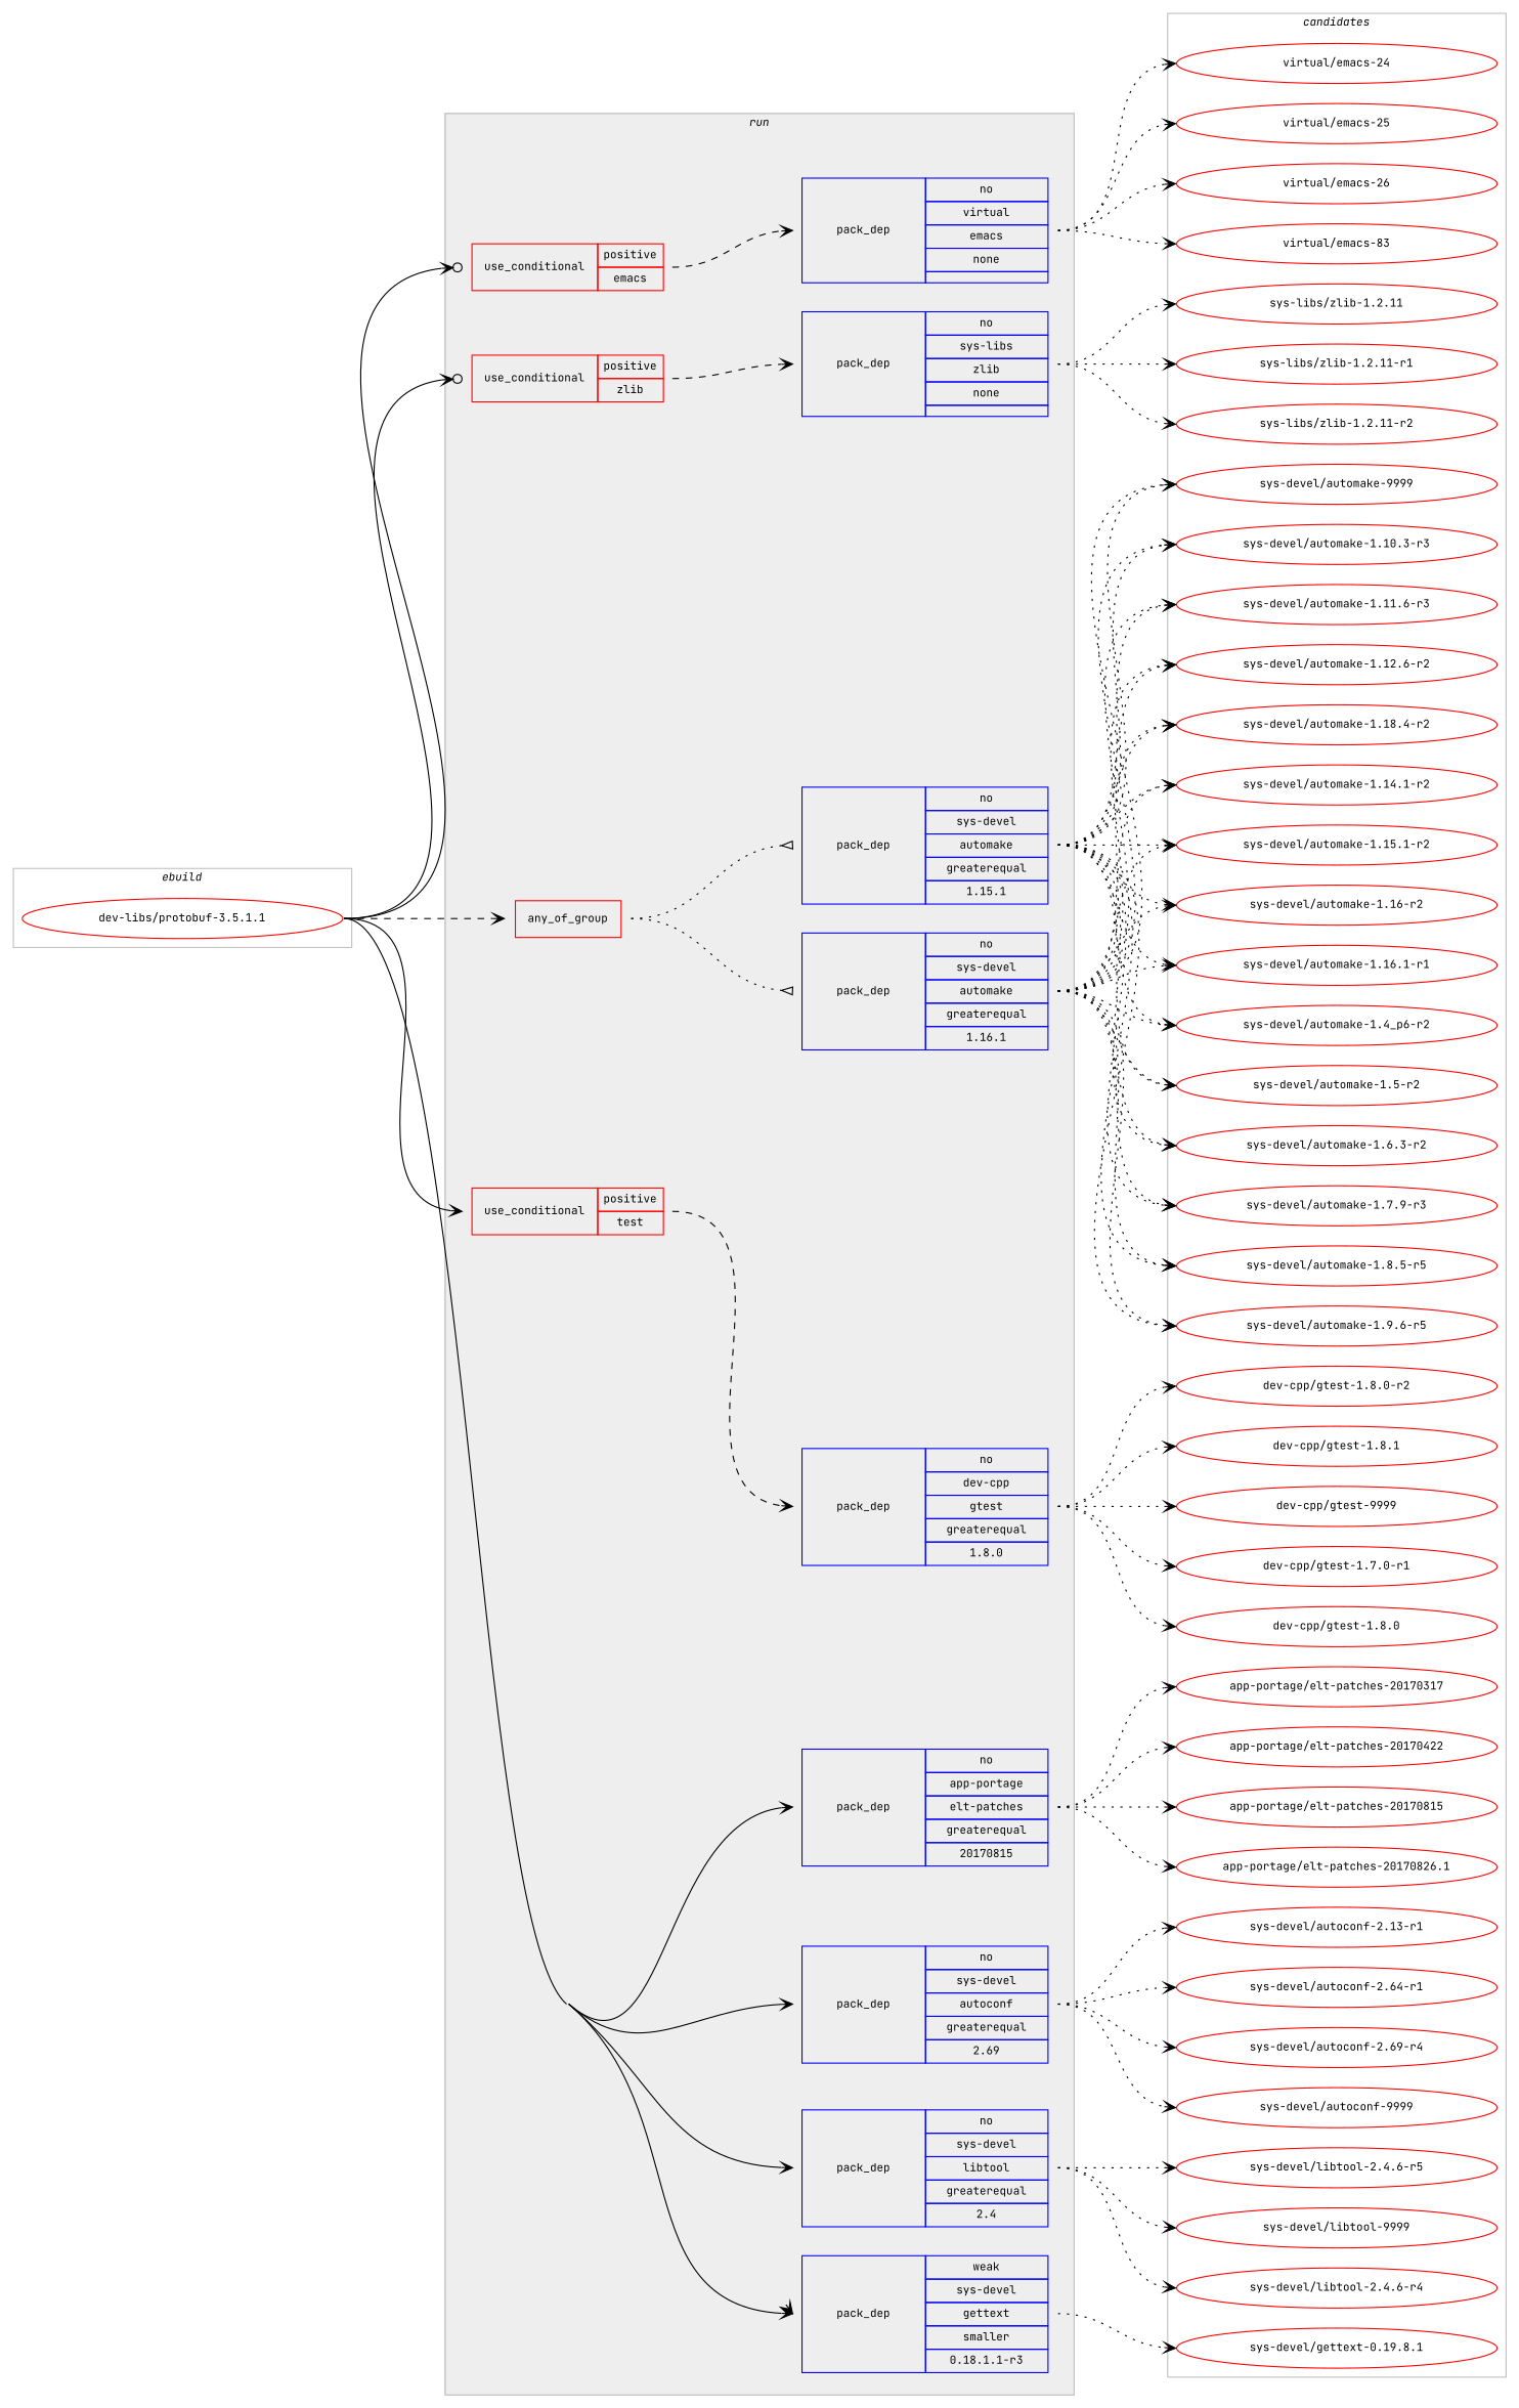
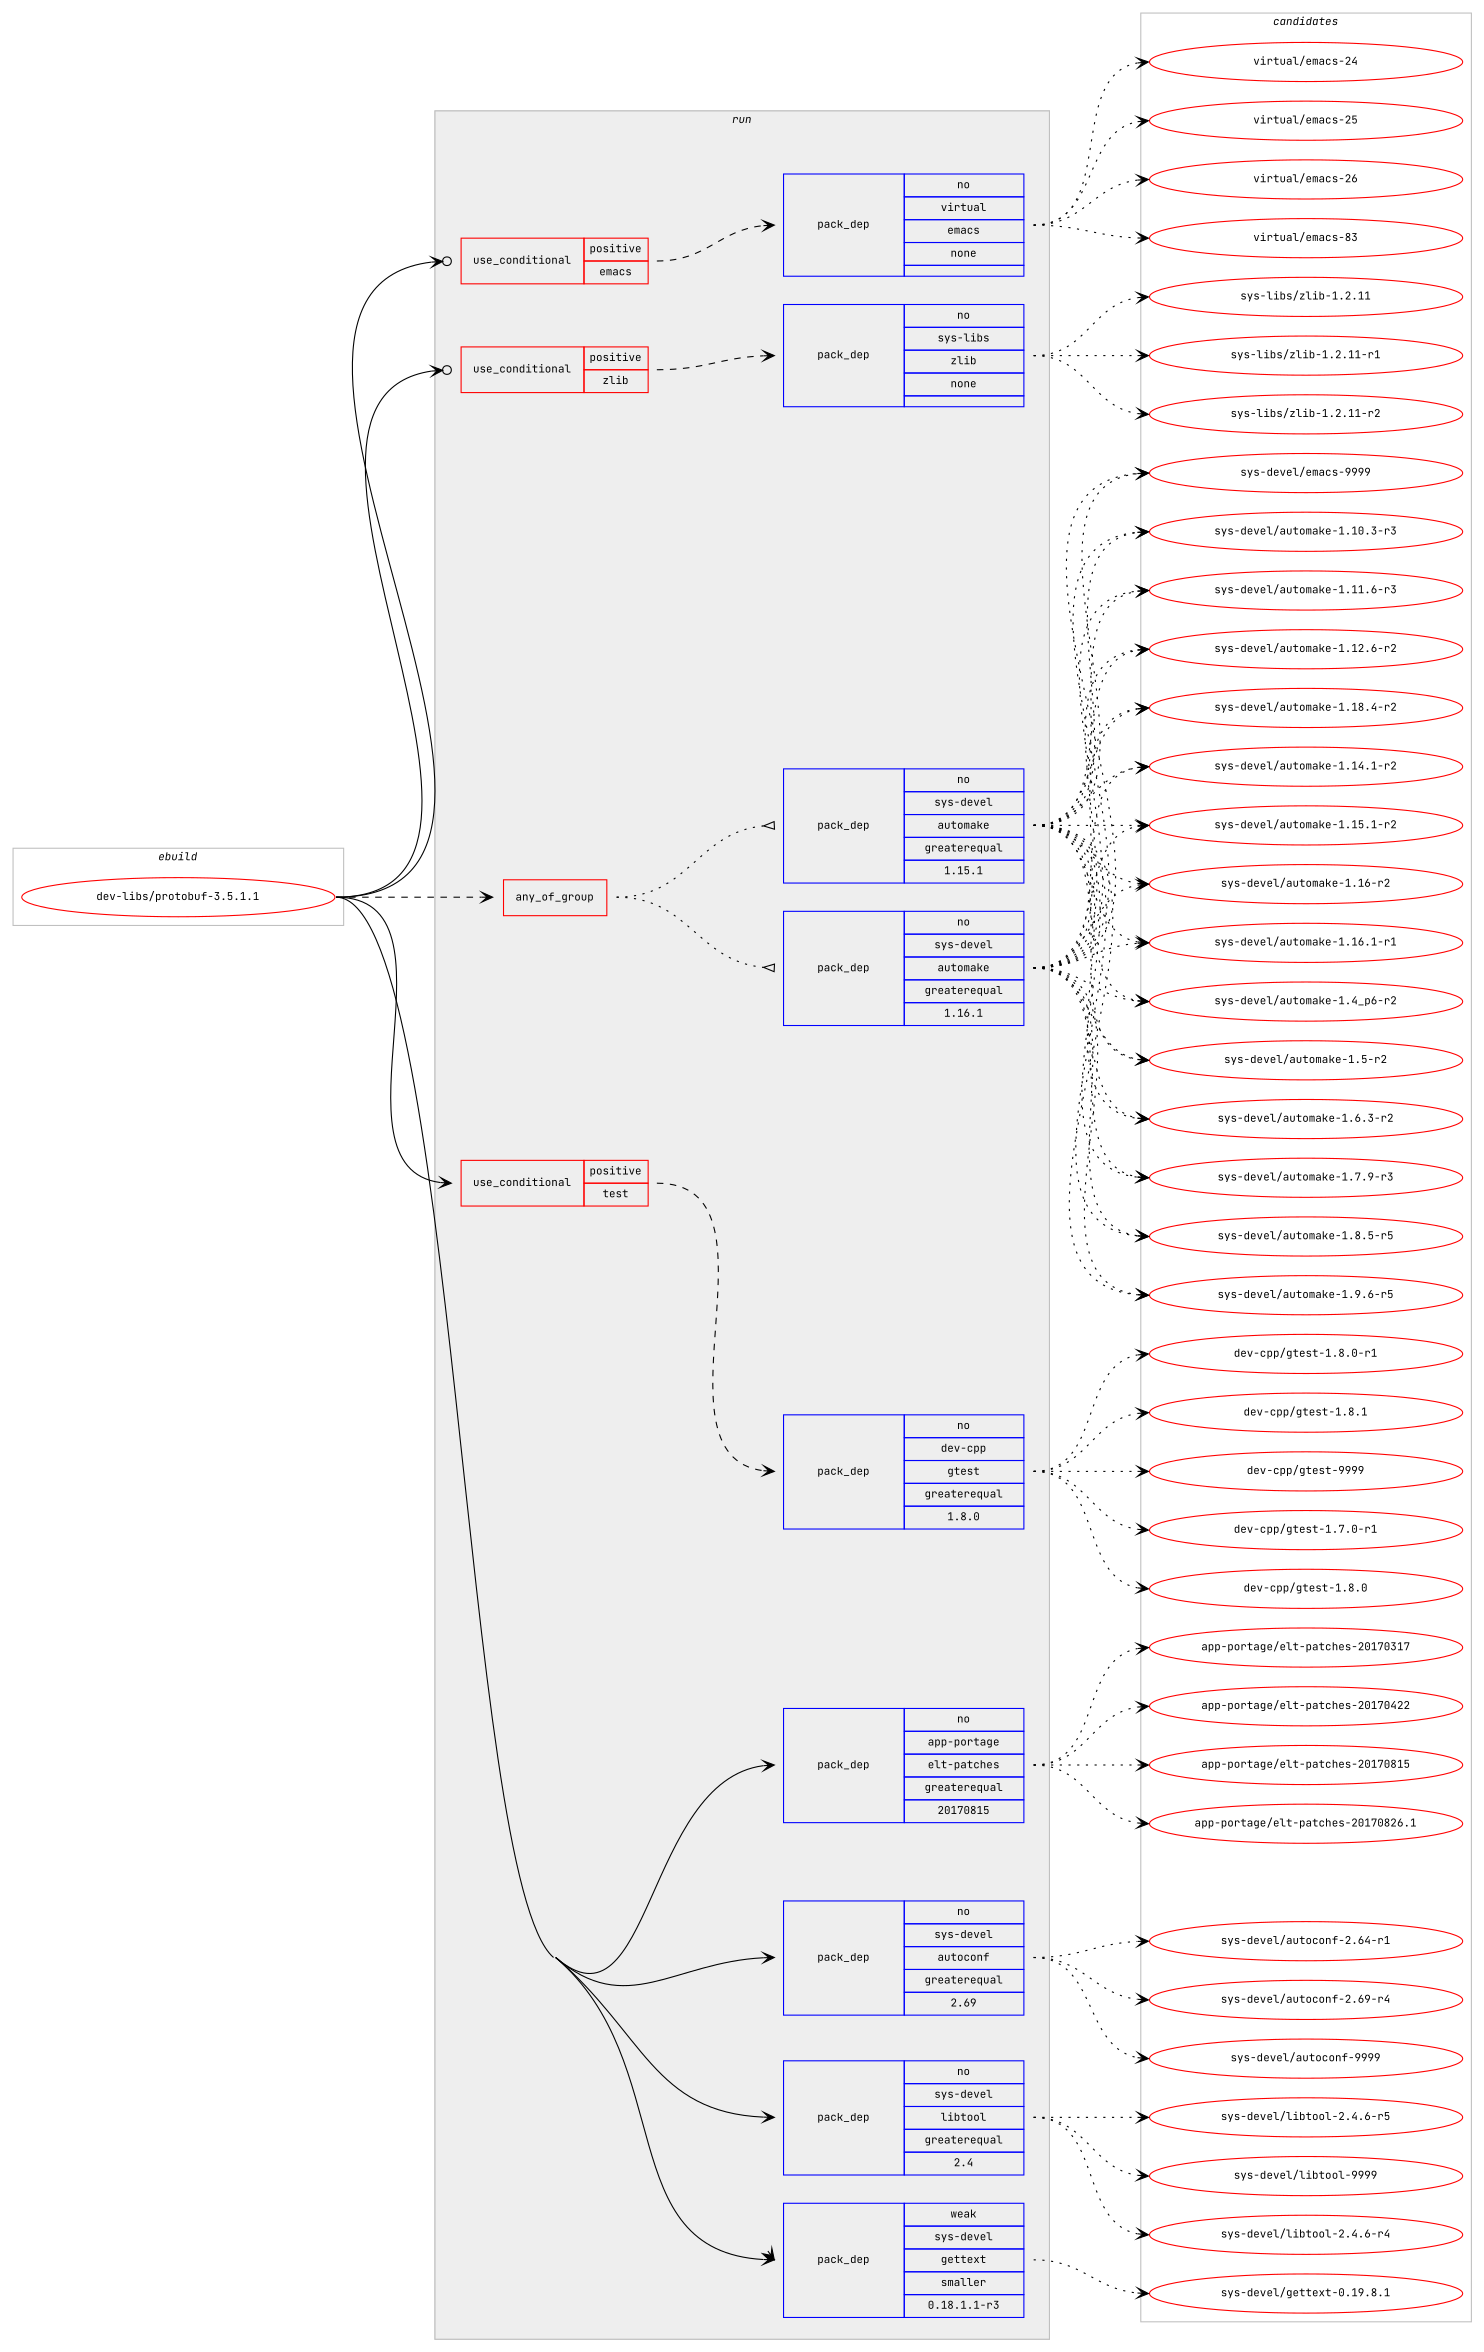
  digraph {
    compound=true
    concentrate=true
    fontname="JetBrains Mono"
    fontsize=10
    newrank=true
    rankdir=LR
    ranksep=1.5
    node [color=red fontname="JetBrains Mono" fontsize=10]
    edge [arrowhead=vee fontname="JetBrains Mono" headport=w style=dotted tailport=e weight=100]
    n1 [label="dev-libs/protobuf-3.5.1.1" width=4]
    n2 [color=blue label=<<TABLE BORDER="0" CELLBORDER="1" CELLSPACING="0" CELLPADDING="4" WIDTH="220"><TR><TD ROWSPAN="6" CELLPADDING="30">pack_dep</TD></TR><TR><TD WIDTH="110">no</TD></TR><TR><TD>sys-devel</TD></TR><TR><TD>automake</TD></TR><TR><TD>greaterequal</TD></TR><TR><TD>1.16.1</TD></TR></TABLE>> shape=none]
    n3 [color=blue label=<<TABLE BORDER="0" CELLBORDER="1" CELLSPACING="0" CELLPADDING="4" WIDTH="220"><TR><TD ROWSPAN="6" CELLPADDING="30">pack_dep</TD></TR><TR><TD WIDTH="110">no</TD></TR><TR><TD>sys-devel</TD></TR><TR><TD>automake</TD></TR><TR><TD>greaterequal</TD></TR><TR><TD>1.15.1</TD></TR></TABLE>> shape=none]
    n4 [label=<<TABLE BORDER="0" CELLBORDER="1" CELLSPACING="0" CELLPADDING="4"><TR><TD CELLPADDING="10">any_of_group</TD></TR></TABLE>> shape=none]
    n5 [color=blue label=<<TABLE BORDER="0" CELLBORDER="1" CELLSPACING="0" CELLPADDING="4" WIDTH="220"><TR><TD ROWSPAN="6" CELLPADDING="30">pack_dep</TD></TR><TR><TD WIDTH="110">no</TD></TR><TR><TD>dev-cpp</TD></TR><TR><TD>gtest</TD></TR><TR><TD>greaterequal</TD></TR><TR><TD>1.8.0</TD></TR></TABLE>> shape=none]
    n6 [label=<<TABLE BORDER="0" CELLBORDER="1" CELLSPACING="0" CELLPADDING="4"><TR><TD ROWSPAN="3" CELLPADDING="10">use_conditional</TD></TR><TR><TD>positive</TD></TR><TR><TD>test</TD></TR></TABLE>> shape=none]
    n7 [color=blue label=<<TABLE BORDER="0" CELLBORDER="1" CELLSPACING="0" CELLPADDING="4" WIDTH="220"><TR><TD ROWSPAN="6" CELLPADDING="30">pack_dep</TD></TR><TR><TD WIDTH="110">no</TD></TR><TR><TD>app-portage</TD></TR><TR><TD>elt-patches</TD></TR><TR><TD>greaterequal</TD></TR><TR><TD>20170815</TD></TR></TABLE>> shape=none]
    n8 [color=blue label=<<TABLE BORDER="0" CELLBORDER="1" CELLSPACING="0" CELLPADDING="4" WIDTH="220"><TR><TD ROWSPAN="6" CELLPADDING="30">pack_dep</TD></TR><TR><TD WIDTH="110">no</TD></TR><TR><TD>sys-devel</TD></TR><TR><TD>autoconf</TD></TR><TR><TD>greaterequal</TD></TR><TR><TD>2.69</TD></TR></TABLE>> shape=none]
    n9 [color=blue label=<<TABLE BORDER="0" CELLBORDER="1" CELLSPACING="0" CELLPADDING="4" WIDTH="220"><TR><TD ROWSPAN="6" CELLPADDING="30">pack_dep</TD></TR><TR><TD WIDTH="110">no</TD></TR><TR><TD>sys-devel</TD></TR><TR><TD>libtool</TD></TR><TR><TD>greaterequal</TD></TR><TR><TD>2.4</TD></TR></TABLE>> shape=none]
    n10 [color=blue label=<<TABLE BORDER="0" CELLBORDER="1" CELLSPACING="0" CELLPADDING="4" WIDTH="220"><TR><TD ROWSPAN="6" CELLPADDING="30">pack_dep</TD></TR><TR><TD WIDTH="110">weak</TD></TR><TR><TD>sys-devel</TD></TR><TR><TD>gettext</TD></TR><TR><TD>smaller</TD></TR><TR><TD>0.18.1.1-r3</TD></TR></TABLE>> shape=none]
    n11 [color=blue label=<<TABLE BORDER="0" CELLBORDER="1" CELLSPACING="0" CELLPADDING="4" WIDTH="220"><TR><TD ROWSPAN="6" CELLPADDING="30">pack_dep</TD></TR><TR><TD WIDTH="110">no</TD></TR><TR><TD>virtual</TD></TR><TR><TD>emacs</TD></TR><TR><TD>none</TD></TR><TR><TD></TD></TR></TABLE>> shape=none]
    n12 [label=<<TABLE BORDER="0" CELLBORDER="1" CELLSPACING="0" CELLPADDING="4"><TR><TD ROWSPAN="3" CELLPADDING="10">use_conditional</TD></TR><TR><TD>positive</TD></TR><TR><TD>emacs</TD></TR></TABLE>> shape=none]
    n13 [color=blue label=<<TABLE BORDER="0" CELLBORDER="1" CELLSPACING="0" CELLPADDING="4" WIDTH="220"><TR><TD ROWSPAN="6" CELLPADDING="30">pack_dep</TD></TR><TR><TD WIDTH="110">no</TD></TR><TR><TD>sys-libs</TD></TR><TR><TD>zlib</TD></TR><TR><TD>none</TD></TR><TR><TD></TD></TR></TABLE>> shape=none]
    n14 [label=<<TABLE BORDER="0" CELLBORDER="1" CELLSPACING="0" CELLPADDING="4"><TR><TD ROWSPAN="3" CELLPADDING="10">use_conditional</TD></TR><TR><TD>positive</TD></TR><TR><TD>zlib</TD></TR></TABLE>> shape=none]
    n15 [label="sys-devel/automake-1.10.3-r3" width=4]
    n16 [label="sys-devel/automake-1.11.6-r3" width=4]
    n17 [label="sys-devel/automake-1.12.6-r2" width=4]
    n18 [label="sys-devel/automake-1.18.4-r2" width=4]
    n19 [label="sys-devel/automake-1.14.1-r2" width=4]
    n20 [label="sys-devel/automake-1.15.1-r2" width=4]
    n21 [label="sys-devel/automake-1.16-r2" width=4]
    n22 [label="sys-devel/automake-1.16.1-r1" width=4]
    n23 [label="sys-devel/automake-1.4_p6-r2" width=4]
    n24 [label="sys-devel/automake-1.5-r2" width=4]
    n25 [label="sys-devel/automake-1.6.3-r2" width=4]
    n26 [label="sys-devel/automake-1.7.9-r3" width=4]
    n27 [label="sys-devel/automake-1.8.5-r5" width=4]
    n28 [label="sys-devel/automake-1.9.6-r5" width=4]
-   n29 [label="sys-devel/automake-9999" width=4]
+   n29 [label="sys-devel/emacs-9999" width=4]
    n30 [label="dev-cpp/gtest-1.7.0-r1" width=4]
    n31 [label="dev-cpp/gtest-1.8.0" width=4]
-   n32 [label="dev-cpp/gtest-1.8.0-r2" width=4]
+   n32 [label="dev-cpp/gtest-1.8.0-r1" width=4]
    n33 [label="dev-cpp/gtest-1.8.1" width=4]
    n34 [label="dev-cpp/gtest-9999" width=4]
    n35 [label="app-portage/elt-patches-20170317" width=4]
    n36 [label="app-portage/elt-patches-20170422" width=4]
    n37 [label="app-portage/elt-patches-20170815" width=4]
    n38 [label="app-portage/elt-patches-20170826.1" width=4]
-   n39 [label="sys-devel/autoconf-2.13-r1" width=4]
    n40 [label="sys-devel/autoconf-2.64-r1" width=4]
    n41 [label="sys-devel/autoconf-2.69-r4" width=4]
    n42 [label="sys-devel/autoconf-9999" width=4]
    n43 [label="sys-devel/libtool-2.4.6-r4" width=4]
    n44 [label="sys-devel/libtool-2.4.6-r5" width=4]
    n45 [label="sys-devel/libtool-9999" width=4]
    n46 [label="sys-devel/gettext-0.19.8.1" width=4]
    n47 [label="virtual/emacs-83" width=4]
    n48 [label="virtual/emacs-24" width=4]
    n49 [label="virtual/emacs-25" width=4]
    n50 [label="virtual/emacs-26" width=4]
    n51 [label="sys-libs/zlib-1.2.11" width=4]
    n52 [label="sys-libs/zlib-1.2.11-r1" width=4]
    n53 [label="sys-libs/zlib-1.2.11-r2" width=4]
    subgraph cluster_1 {
      color=gray
      label=<<i>ebuild</i>>
      rank=same
      n1
    }
    subgraph cluster_2 {
      color=gray
      label=<<i>dependencies</i>>
      subgraph cluster_3 {
        color=gray
        fillcolor="#eeeeee"
        label=<<i>compile</i>>
        style=filled
        subgraph sub_4 {
          color=gray
          fillcolor="#eeeeee"
          label=<<i>compile</i>>
          style=filled
          n4
          subgraph sub_5 {
            color=gray
            fillcolor="#eeeeee"
            label=<<i>compile</i>>
            style=filled
            n2
          }
          subgraph sub_6 {
            color=gray
            fillcolor="#eeeeee"
            label=<<i>compile</i>>
            style=filled
            n3
          }
        }
        subgraph sub_7 {
          color=gray
          fillcolor="#eeeeee"
          label=<<i>compile</i>>
          style=filled
          n6
          subgraph sub_8 {
            color=gray
            fillcolor="#eeeeee"
            label=<<i>compile</i>>
            style=filled
            n5
          }
        }
        subgraph sub_9 {
          color=gray
          fillcolor="#eeeeee"
          label=<<i>compile</i>>
          style=filled
          n7
        }
        subgraph sub_10 {
          color=gray
          fillcolor="#eeeeee"
          label=<<i>compile</i>>
          style=filled
          n8
        }
        subgraph sub_11 {
          color=gray
          fillcolor="#eeeeee"
          label=<<i>compile</i>>
          style=filled
          n9
        }
        subgraph sub_12 {
          color=gray
          fillcolor="#eeeeee"
          label=<<i>compile</i>>
          style=filled
          n10
        }
      }
      subgraph cluster_13 {
        color=gray
        fillcolor="#eeeeee"
        label=<<i>compile and run</i>>
        style=filled
        subgraph sub_14 {
          color=gray
          fillcolor="#eeeeee"
          label=<<i>compile and run</i>>
          style=filled
          n12
          subgraph sub_15 {
            color=gray
            fillcolor="#eeeeee"
            label=<<i>compile and run</i>>
            style=filled
            n11
          }
        }
        subgraph sub_16 {
          color=gray
          fillcolor="#eeeeee"
          label=<<i>compile and run</i>>
          style=filled
          n14
          subgraph sub_17 {
            color=gray
            fillcolor="#eeeeee"
            label=<<i>compile and run</i>>
            style=filled
            n13
          }
        }
      }
      subgraph cluster_18 {
        color=gray
        fillcolor="#eeeeee"
        label=<<i>run</i>>
        style=filled
      }
    }
    subgraph cluster_19 {
      color=gray
      label=<<i>candidates</i>>
      rank=same
      subgraph sub_20 {
        color=black
        label=<<i>candidates</i>>
        nodesep=1
        rank=same
        n15
        n16
        n17
        n18
        n19
        n20
        n21
        n22
        n23
        n24
        n25
        n26
        n27
        n28
        n29
      }
      subgraph sub_21 {
        color=black
        label=<<i>candidates</i>>
        nodesep=1
        rank=same
        n15
        n16
        n17
        n18
        n19
        n20
        n21
        n22
        n23
        n24
        n25
        n26
        n27
        n28
        n29
      }
      subgraph sub_22 {
        color=black
        label=<<i>candidates</i>>
        nodesep=1
        rank=same
        n30
        n31
        n32
        n33
        n34
      }
      subgraph sub_23 {
        color=black
        label=<<i>candidates</i>>
        nodesep=1
        rank=same
        n35
        n36
        n37
        n38
      }
      subgraph sub_24 {
        color=black
        label=<<i>candidates</i>>
        nodesep=1
        rank=same
-       n39
        n40
        n41
        n42
      }
      subgraph sub_25 {
        color=black
        label=<<i>candidates</i>>
        nodesep=1
        rank=same
        n43
        n44
        n45
      }
      subgraph sub_26 {
        color=black
        label=<<i>candidates</i>>
        nodesep=1
        rank=same
        n46
      }
      subgraph sub_27 {
        color=black
        label=<<i>candidates</i>>
        nodesep=1
        rank=same
        n47
        n48
        n49
        n50
      }
      subgraph sub_28 {
        color=black
        label=<<i>candidates</i>>
        nodesep=1
        rank=same
        n51
        n52
        n53
      }
    }
    n1 -> n4 [style=dashed weight=20]
    n1 -> n6 [style=solid weight=20]
    n1 -> n7 [style=solid weight=20]
    n1 -> n8 [style=solid weight=20]
    n1 -> n9 [style=solid weight=20]
    n1 -> n10 [style=solid weight=20]
    n1 -> n12 [arrowhead=odotvee style=solid weight=20]
    n1 -> n14 [arrowhead=odotvee style=solid weight=20]
    n2 -> n15
    n2 -> n16
    n2 -> n17
    n2 -> n18
    n2 -> n19
    n2 -> n20
    n2 -> n21
    n2 -> n22
    n2 -> n23
    n2 -> n24
    n2 -> n25
    n2 -> n26
    n2 -> n27
    n2 -> n28
    n2 -> n29
    n3 -> n15
    n3 -> n16
    n3 -> n17
    n3 -> n18
    n3 -> n19
    n3 -> n20
    n3 -> n21
    n3 -> n22
    n3 -> n23
    n3 -> n24
    n3 -> n25
    n3 -> n26
    n3 -> n27
    n3 -> n28
    n3 -> n29
    n4 -> n2 [arrowhead=oinv weight=20]
    n4 -> n3 [arrowhead=oinv weight=20]
    n5 -> n30
    n5 -> n31
    n5 -> n32
    n5 -> n33
    n5 -> n34
    n6 -> n5 [style=dashed weight=20]
    n7 -> n35
    n7 -> n36
    n7 -> n37
    n7 -> n38
-   n8 -> n39
    n8 -> n40
    n8 -> n41
    n8 -> n42
    n9 -> n43
    n9 -> n44
    n9 -> n45
    n10 -> n46
    n11 -> n47
    n11 -> n48
    n11 -> n49
    n11 -> n50
    n12 -> n11 [style=dashed weight=20]
    n13 -> n51
    n13 -> n52
    n13 -> n53
    n14 -> n13 [style=dashed weight=20]
  }
